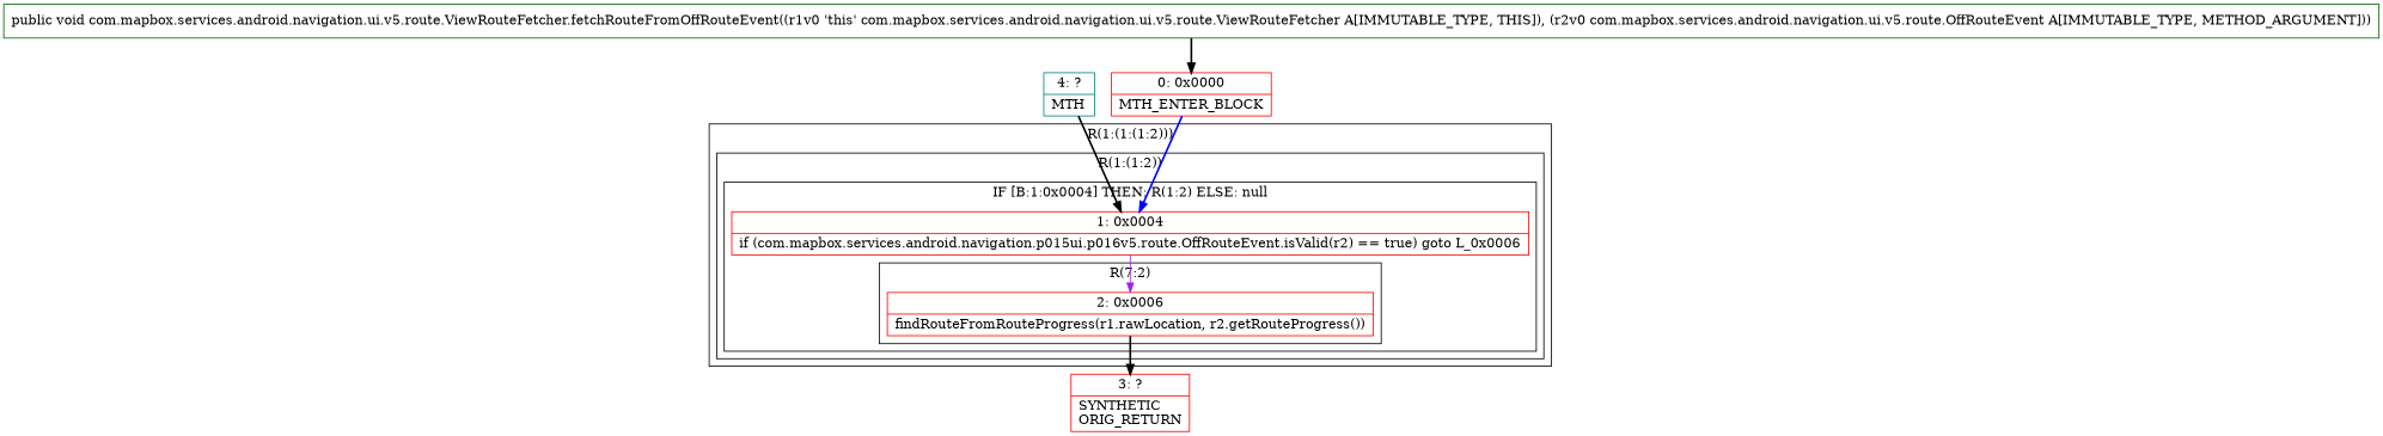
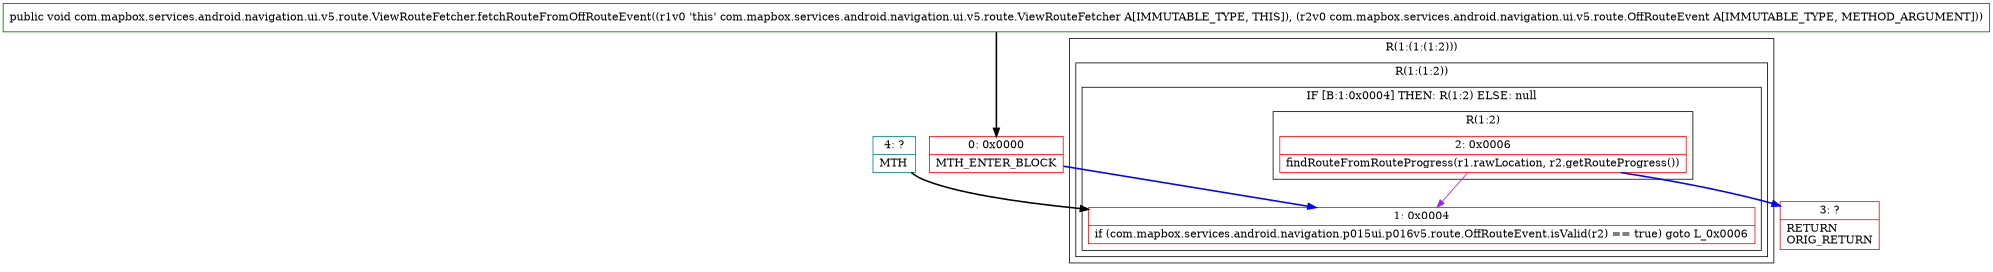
  digraph {
    node [color=red shape=record]
    edge [color=blue style=bold]
    n1 [label="{2\:\ 0x0006|findRouteFromRouteProgress(r1.rawLocation, r2.getRouteProgress())\l}"]
    n2 [label="{1\:\ 0x0004|if (com.mapbox.services.android.navigation.p015ui.p016v5.route.OffRouteEvent.isValid(r2) == true) goto L_0x0006\l}"]
-   n3 [label="{3\:\ ?|SYNTHETIC\lORIG_RETURN\l}"]
+   n3 [label="{3\:\ ?|RETURN\lORIG_RETURN\l}"]
    n4 [color=teal label="{4\:\ ?|MTH\l}"]
    n5 [label="{0\:\ 0x0000|MTH_ENTER_BLOCK\l}"]
    n6 [color=darkgreen label="{public void com.mapbox.services.android.navigation.ui.v5.route.ViewRouteFetcher.fetchRouteFromOffRouteEvent((r1v0 'this' com.mapbox.services.android.navigation.ui.v5.route.ViewRouteFetcher A[IMMUTABLE_TYPE, THIS]), (r2v0 com.mapbox.services.android.navigation.ui.v5.route.OffRouteEvent A[IMMUTABLE_TYPE, METHOD_ARGUMENT])) }"]
    subgraph cluster_1 {
      label="R(1:(1:(1:2)))"
      subgraph cluster_2 {
        label="R(1:(1:2))"
        subgraph cluster_3 {
          label="IF [B:1:0x0004] THEN: R(1:2) ELSE: null"
          n2
          subgraph cluster_4 {
-           label="R(7:2)"
+           label="R(1:2)"
            n1
          }
        }
      }
    }
-   n1 -> n3 [color=black]
-   n2 -> n1 [color=purple style=solid]
+   n1 -> n3
+   n1 -> n2 [color=purple style=solid]
    n4 -> n2 [color=black]
    n5 -> n2
    n6 -> n5 [color=black]
  }
